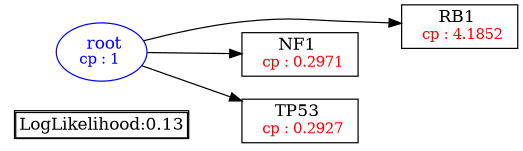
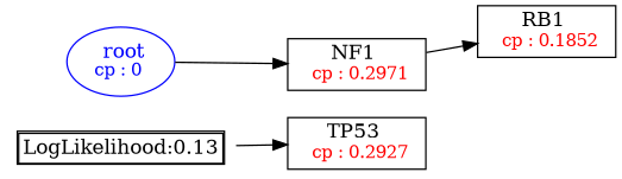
  digraph {
    fontsize=10
    rankdir=LR
    node [shape=box]
-   n1 [color=Blue label=<<font color='Blue'> root</font><br/><font color='Blue' POINT-SIZE='12'>cp : 1 </font>> shape=oval]
-   n2 [label=<RB1 <br/> <font color='Red' POINT-SIZE='12'> cp : 4.1852 </font>>]
+   n1 [color=Blue label=<<font color='Blue'> root</font><br/><font color='Blue' POINT-SIZE='12'>cp : 0 </font>> shape=oval]
+   n2 [label=<RB1 <br/> <font color='Red' POINT-SIZE='12'> cp : 0.1852 </font>>]
    n3 [label=<TP53 <br/> <font color='Red' POINT-SIZE='12'> cp : 0.2927 </font>>]
    n4 [label=<NF1 <br/> <font color='Red' POINT-SIZE='12'> cp : 0.2971 </font>>]
    n5 [label=<<TABLE BORDER="1" CELLBORDER="1" CELLSPACING="0" >     <TR><TD ALIGN="LEFT">LogLikelihood:0.13</TD></TR>     </TABLE>> shape=plaintext]
-   n1 -> n2
-   n1 -> n3
+   n4 -> n2
+   n5 -> n3
    n1 -> n4
  }
